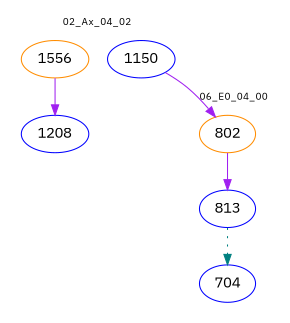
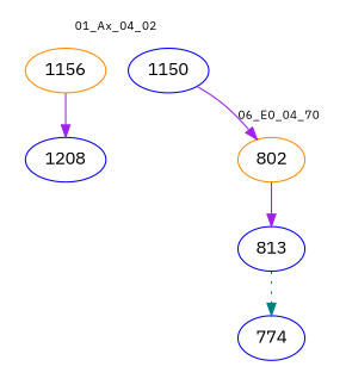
  digraph {
    fontname="IBM Plex Sans"
    node [color=blue fontname="IBM Plex Sans"]
    edge [color=purple fontname="IBM Plex Sans" style=solid]
    n1 [label=1150]
-   n2 [color=darkorange label=1556]
+   n2 [color=darkorange label=1156]
    n3 [label=1208]
    n4 [color=darkorange label=802]
    n5 [label=813]
-   n6 [label=704]
+   n6 [label=774]
    subgraph cluster_1 {
      color=white
      fontsize=10
-     label="02_Ax_04_02"
+     label="01_Ax_04_02"
      n1
      n2
      n3
    }
    subgraph cluster_2 {
      color=white
      fontsize=10
-     label="06_E0_04_00"
+     label="06_E0_04_70"
      n4
      n5
      n6
    }
    n1 -> n4
    n2 -> n3
    n4 -> n5
    n5 -> n6 [color=teal style=dotted]
  }
